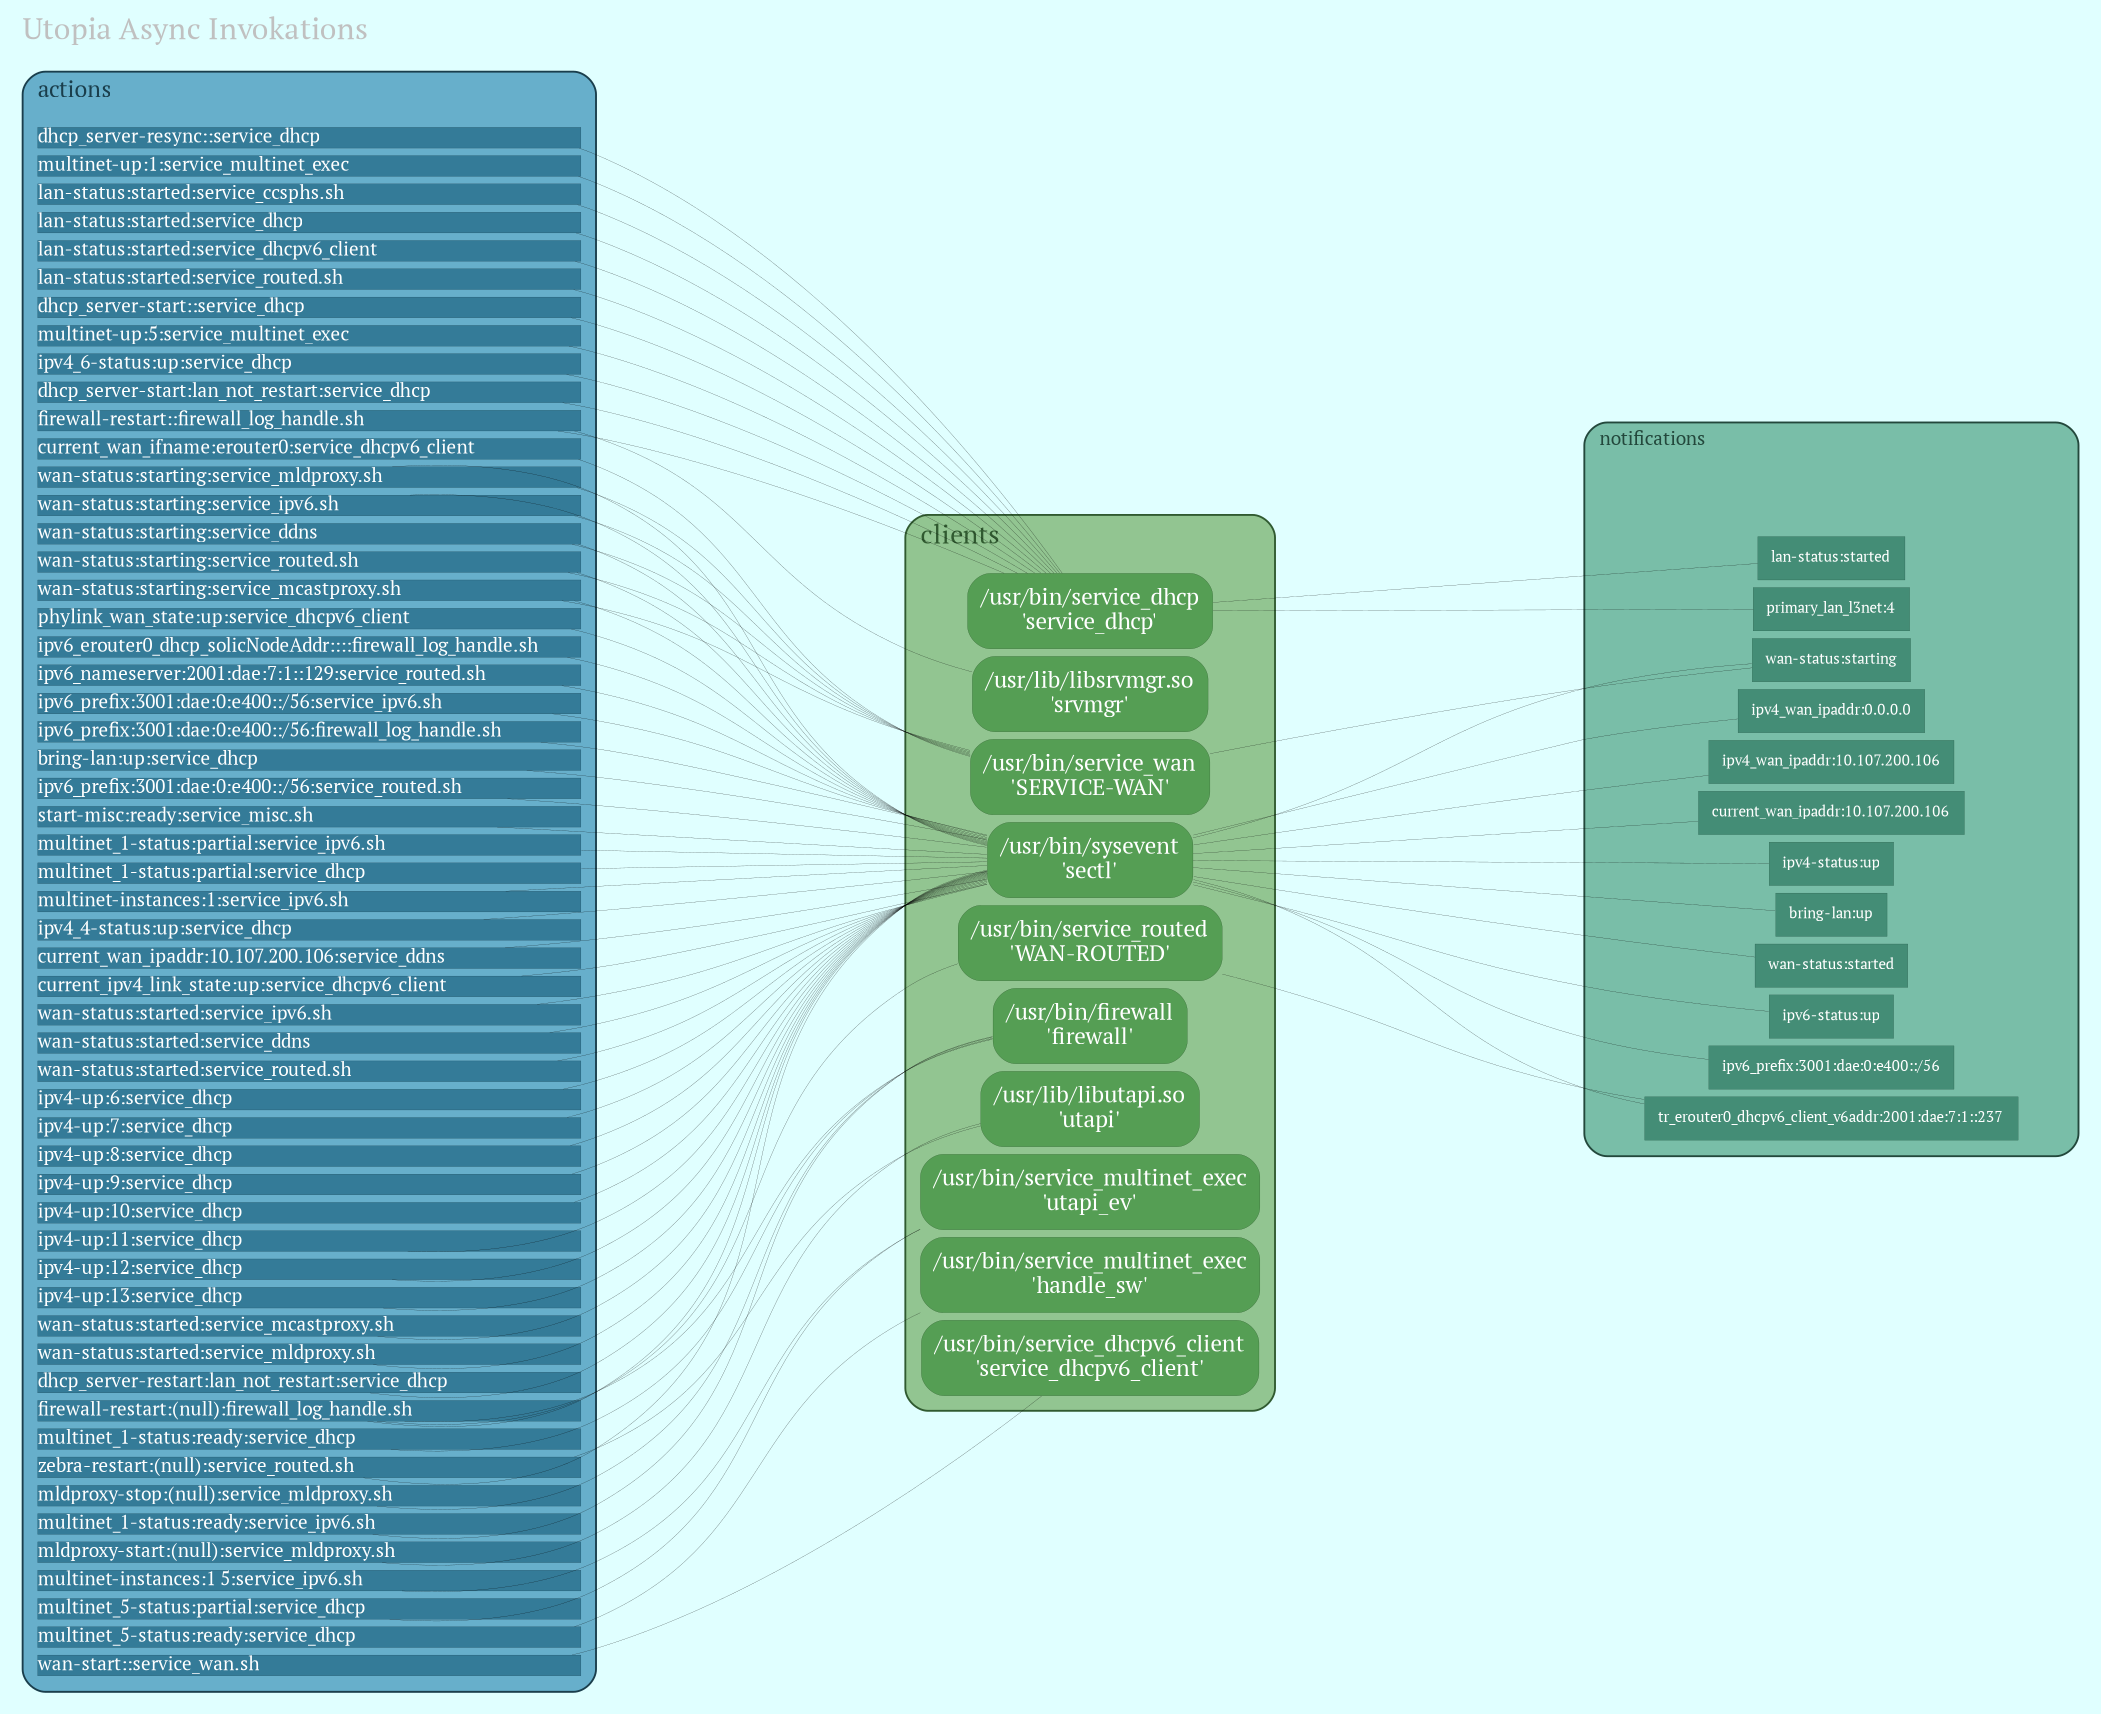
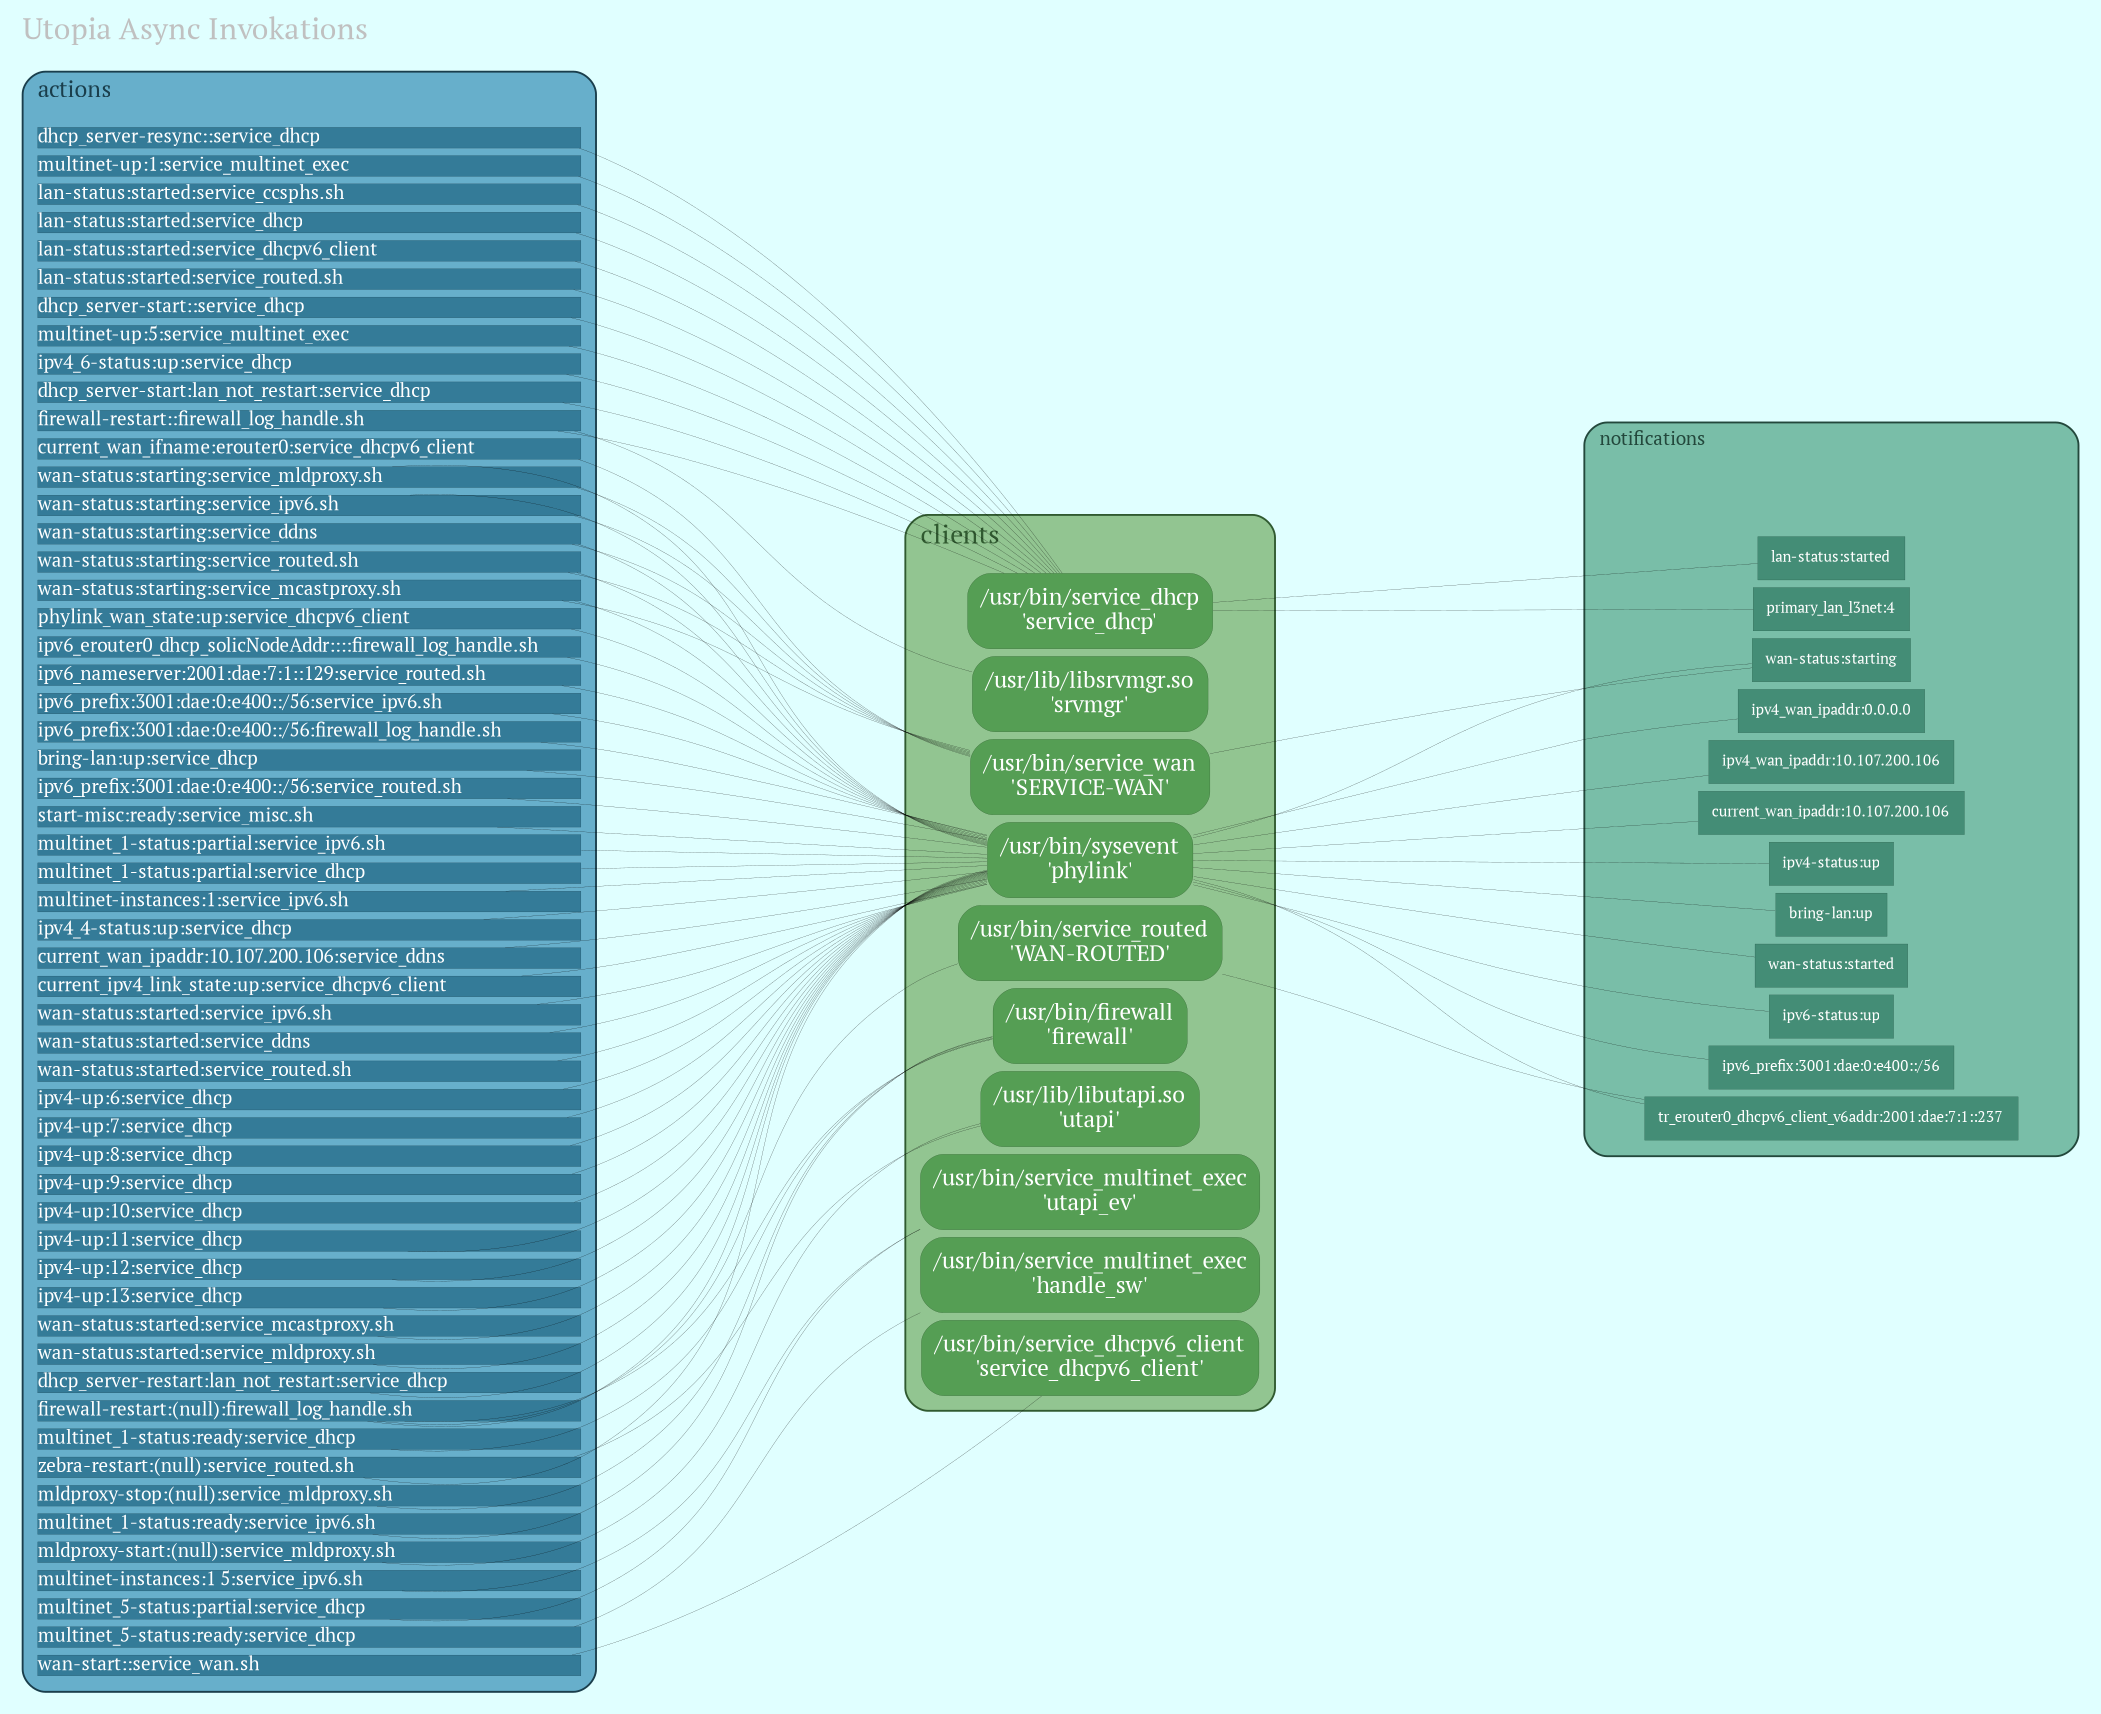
  digraph {
    bgcolor=lightcyan
    fontcolor=grey
    fontname="PT Serif"
    fontsize=16
    label="Utopia Async Invokations"
    labeljust=l
    labelloc=top
    nodesep=0.05
    rankdir=LR
    ranksep=2.5
    node [fontname="PT Serif" margin=0 penwidth=0.1 shape=box style=filled color="#092834" fillcolor="#347B98" fontcolor=white fontsize=10]
    edge [arrowhead=none arrowsize=0.5 color=black fontname="PT Serif" penwidth=0.1]
    _fac04ca68a48af91f0290001604a2463 [height=0 margin=0.1 shape=plaintext style=invisible color="" fillcolor="" fontcolor="" fontsize=""]
    n2 [color="#093426" fillcolor="#448D76" fontsize=8 height=0 label="bring-lan:up\l" margin=0.1 width=0]
    n3 [color="#093426" fillcolor="#448D76" fontsize=8 height=0 label="primary_lan_l3net:4\l" margin=0.1 width=0]
    n4 [color="#093426" fillcolor="#448D76" fontsize=8 height=0 label="lan-status:started\l" margin=0.1 width=0]
    n5 [color="#093426" fillcolor="#448D76" fontsize=8 height=0 label="wan-status:starting\l" margin=0.1 width=0]
    n6 [color="#093426" fillcolor="#448D76" fontsize=8 height=0 label="ipv4_wan_ipaddr:0.0.0.0\l" margin=0.1 width=0]
    n7 [color="#093426" fillcolor="#448D76" fontsize=8 height=0 label="ipv4_wan_ipaddr:10.107.200.106\l" margin=0.1 width=0]
    n8 [color="#093426" fillcolor="#448D76" fontsize=8 height=0 label="current_wan_ipaddr:10.107.200.106\l" margin=0.1 width=0]
    n9 [color="#093426" fillcolor="#448D76" fontsize=8 height=0 label="ipv4-status:up\l" margin=0.1 width=0]
    n10 [color="#093426" fillcolor="#448D76" fontsize=8 height=0 label="wan-status:started\l" margin=0.1 width=0]
    n11 [color="#093426" fillcolor="#448D76" fontsize=8 height=0 label="tr_erouter0_dhcpv6_client_v6addr:2001:dae:7:1::237\l" margin=0.1 width=0]
    n12 [color="#093426" fillcolor="#448D76" fontsize=8 height=0 label="ipv6-status:up\l" margin=0.1 width=0]
    n13 [color="#093426" fillcolor="#448D76" fontsize=8 height=0 label="ipv6_prefix:3001:dae:0:e400::/56\l" margin=0.1 width=0]
-   n14 [color="#0A3409" fillcolor="#559E54" fontsize=12 height=0 label="/usr/bin/sysevent\n'sectl'" margin=0.1 style="filled,rounded" width=0]
+   n14 [color="#0A3409" fillcolor="#559E54" fontsize=12 height=0 label="/usr/bin/sysevent\n'phylink'" margin=0.1 style="filled,rounded" width=0]
    n15 [color="#0A3409" fillcolor="#559E54" fontsize=12 height=0 label="/usr/bin/service_dhcp\n'service_dhcp'" margin=0.1 style="filled,rounded" width=0]
    n16 [color="#0A3409" fillcolor="#559E54" fontsize=12 height=0 label="/usr/bin/service_wan\n'SERVICE-WAN'" margin=0.1 style="filled,rounded" width=0]
    n17 [color="#0A3409" fillcolor="#559E54" fontsize=12 height=0 label="/usr/bin/service_routed\n'WAN-ROUTED'" margin=0.1 style="filled,rounded" width=0]
    n18 [color="#0A3409" fillcolor="#559E54" fontsize=12 height=0 label="/usr/bin/firewall\n'firewall'" margin=0.1 style="filled,rounded" width=0]
    n19 [color="#0A3409" fillcolor="#559E54" fontsize=12 height=0 label="/usr/lib/libsrvmgr.so\n'srvmgr'" margin=0.1 style="filled,rounded" width=0]
    n20 [color="#0A3409" fillcolor="#559E54" fontsize=12 height=0 label="/usr/bin/service_multinet_exec\n'utapi_ev'" margin=0.1 style="filled,rounded" width=0]
    n21 [color="#0A3409" fillcolor="#559E54" fontsize=12 height=0 label="/usr/bin/service_multinet_exec\n'handle_sw'" margin=0.1 style="filled,rounded" width=0]
    n22 [color="#0A3409" fillcolor="#559E54" fontsize=12 height=0 label="/usr/bin/service_dhcpv6_client\n'service_dhcpv6_client'" margin=0.1 style="filled,rounded" width=0]
    n23 [color="#0A3409" fillcolor="#559E54" fontsize=12 height=0 label="/usr/lib/libutapi.so\n'utapi'" margin=0.1 style="filled,rounded" width=0]
    n24 [height=0 label="bring-lan:up:service_dhcp\l" width=4]
    n25 [height=0 label="dhcp_server-resync::service_dhcp\l" width=4]
    n26 [height=0 label="multinet-up:1:service_multinet_exec\l" width=4]
    n27 [height=0 label="multinet_1-status:partial:service_ipv6.sh\l" width=4]
    n28 [height=0 label="multinet_1-status:partial:service_dhcp\l" width=4]
    n29 [height=0 label="multinet-instances:1:service_ipv6.sh\l" width=4]
    n30 [height=0 label="ipv4_4-status:up:service_dhcp\l" width=4]
    n31 [height=0 label="lan-status:started:service_ccsphs.sh\l" width=4]
    n32 [height=0 label="lan-status:started:service_dhcp\l" width=4]
    n33 [height=0 label="lan-status:started:service_dhcpv6_client\l" width=4]
    n34 [height=0 label="lan-status:started:service_routed.sh\l" width=4]
    n35 [height=0 label="dhcp_server-start::service_dhcp\l" width=4]
    n36 [height=0 label="firewall-restart:(null):firewall_log_handle.sh\l" width=4]
    n37 [height=0 label="ipv4-up:6:service_dhcp\l" width=4]
    n38 [height=0 label="ipv4-up:7:service_dhcp\l" width=4]
    n39 [height=0 label="ipv4-up:8:service_dhcp\l" width=4]
    n40 [height=0 label="ipv4-up:9:service_dhcp\l" width=4]
    n41 [height=0 label="ipv4-up:10:service_dhcp\l" width=4]
    n42 [height=0 label="ipv4-up:11:service_dhcp\l" width=4]
    n43 [height=0 label="ipv4-up:12:service_dhcp\l" width=4]
    n44 [height=0 label="ipv4-up:13:service_dhcp\l" width=4]
    n45 [height=0 label="multinet_1-status:ready:service_ipv6.sh\l" width=4]
    n46 [height=0 label="multinet_1-status:ready:service_dhcp\l" width=4]
    n47 [height=0 label="firewall-restart::firewall_log_handle.sh\l" width=4]
    n48 [height=0 label="multinet-up:5:service_multinet_exec\l" width=4]
    n49 [height=0 label="multinet_5-status:partial:service_dhcp\l" width=4]
    n50 [height=0 label="multinet-instances:1 5:service_ipv6.sh\l" width=4]
    n51 [height=0 label="multinet_5-status:ready:service_dhcp\l" width=4]
    n52 [height=0 label="ipv4_6-status:up:service_dhcp\l" width=4]
    n53 [height=0 label="dhcp_server-start:lan_not_restart:service_dhcp\l" width=4]
    n54 [height=0 label="phylink_wan_state:up:service_dhcpv6_client\l" width=4]
    n55 [height=0 label="wan-start::service_wan.sh\l" width=4]
    n56 [height=0 label="current_wan_ifname:erouter0:service_dhcpv6_client\l" width=4]
    n57 [height=0 label="wan-status:starting:service_ipv6.sh\l" width=4]
    n58 [height=0 label="wan-status:starting:service_ddns\l" width=4]
    n59 [height=0 label="wan-status:starting:service_routed.sh\l" width=4]
    n60 [height=0 label="wan-status:starting:service_mcastproxy.sh\l" width=4]
    n61 [height=0 label="wan-status:starting:service_mldproxy.sh\l" width=4]
    n62 [height=0 label="zebra-restart:(null):service_routed.sh\l" width=4]
    n63 [height=0 label="current_wan_ipaddr:10.107.200.106:service_ddns\l" width=4]
    n64 [height=0 label="current_ipv4_link_state:up:service_dhcpv6_client\l" width=4]
    n65 [height=0 label="wan-status:started:service_ipv6.sh\l" width=4]
    n66 [height=0 label="wan-status:started:service_ddns\l" width=4]
    n67 [height=0 label="wan-status:started:service_routed.sh\l" width=4]
    n68 [height=0 label="wan-status:started:service_mcastproxy.sh\l" width=4]
    n69 [height=0 label="wan-status:started:service_mldproxy.sh\l" width=4]
    n70 [height=0 label="dhcp_server-restart:lan_not_restart:service_dhcp\l" width=4]
    n71 [height=0 label="ipv6_erouter0_dhcp_solicNodeAddr::::firewall_log_handle.sh\l" width=4]
    n72 [height=0 label="ipv6_nameserver:2001:dae:7:1::129:service_routed.sh\l" width=4]
    n73 [height=0 label="ipv6_prefix:3001:dae:0:e400::/56:service_ipv6.sh\l" width=4]
    n74 [height=0 label="ipv6_prefix:3001:dae:0:e400::/56:firewall_log_handle.sh\l" width=4]
    n75 [height=0 label="ipv6_prefix:3001:dae:0:e400::/56:service_routed.sh\l" width=4]
    n76 [height=0 label="start-misc:ready:service_misc.sh\l" width=4]
    n77 [height=0 label="mldproxy-stop:(null):service_mldproxy.sh\l" width=4]
    n78 [height=0 label="mldproxy-start:(null):service_mldproxy.sh\l" width=4]
    subgraph cluster_1 {
      color="#23483C"
      fillcolor="#79BEA8"
      fontcolor="#23483C"
      fontsize=10
      label="notifications\l"
      penwidth=1.0
      style="filled, rounded"
      _fac04ca68a48af91f0290001604a2463
      n2
      n3
      n4
      n5
      n6
      n7
      n8
      n9
      n10
      n11
      n12
      n13
    }
    subgraph cluster_2 {
      color="#305A30"
      fillcolor="#92C591"
      fontcolor="#305A30"
      fontsize=14
      label="clients\l"
      penwidth=1.0
      style="filled, rounded"
      n14
      n15
      n16
      n17
      n18
      n19
      n20
      n21
      n22
      n23
    }
    subgraph cluster_3 {
      color="#1A3E4C"
      fillcolor="#67AFCB"
      fontcolor="#1A3E4C"
      fontsize=12
      label="actions\l"
      penwidth=1.0
      style="filled,rounded"
      n24
      n25
      n26
      n27
      n28
      n29
      n30
      n31
      n32
      n33
      n34
      n35
      n36
      n37
      n38
      n39
      n40
      n41
      n42
      n43
      n44
      n45
      n46
      n47
      n48
      n49
      n50
      n51
      n52
      n53
      n54
      n55
      n56
      n57
      n58
      n59
      n60
      n61
      n62
      n63
      n64
      n65
      n66
      n67
      n68
      n69
      n70
      n71
      n72
      n73
      n74
      n75
      n76
      n77
      n78
    }
    n14 -> n2
    n14 -> n5
    n14 -> n6
    n14 -> n7
    n14 -> n8
    n14 -> n9
    n14 -> n10
    n14 -> n11
    n14 -> n12
    n14 -> n13
    n15 -> n3
    n15 -> n4
    n16 -> n5
    n17 -> n11
    n24 -> n14
    n25 -> n15
    n26 -> n15
    n27 -> n14
    n28 -> n14
    n29 -> n14
    n30 -> n14
    n31 -> n15
    n32 -> n15
    n33 -> n15
    n34 -> n15
    n35 -> n15
    n36 -> n14
    n36 -> n17
    n36 -> n18
    n37 -> n14
    n38 -> n14
    n39 -> n14
    n40 -> n14
    n41 -> n14
    n42 -> n14
    n43 -> n14
    n44 -> n14
    n45 -> n18
    n46 -> n18
    n47 -> n15
    n47 -> n19
    n48 -> n15
    n49 -> n20
    n50 -> n20
    n51 -> n21
    n52 -> n15
    n53 -> n15
    n54 -> n14
    n55 -> n22
    n56 -> n16
    n57 -> n14
    n57 -> n16
    n58 -> n14
    n58 -> n16
    n59 -> n14
    n59 -> n16
    n60 -> n14
    n60 -> n16
    n61 -> n14
    n61 -> n16
    n62 -> n14
    n62 -> n23
    n63 -> n14
    n64 -> n14
    n65 -> n14
    n66 -> n14
    n67 -> n14
    n68 -> n14
    n69 -> n14
    n70 -> n14
    n71 -> n14
    n72 -> n14
    n73 -> n14
    n74 -> n14
    n75 -> n14
    n76 -> n14
    n77 -> n18
    n78 -> n23
  }
